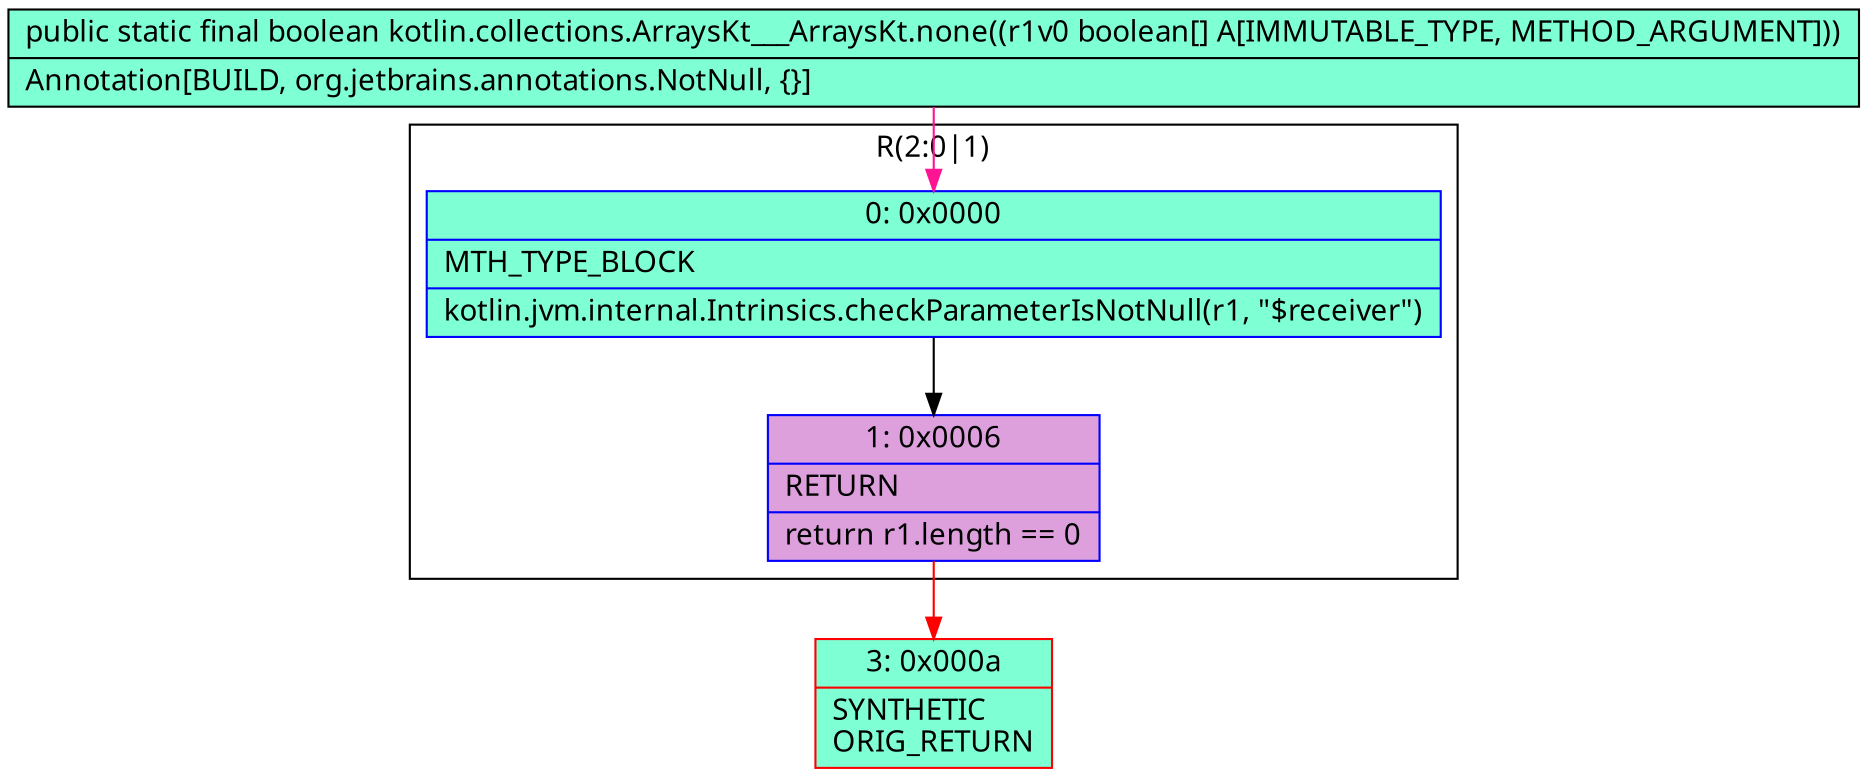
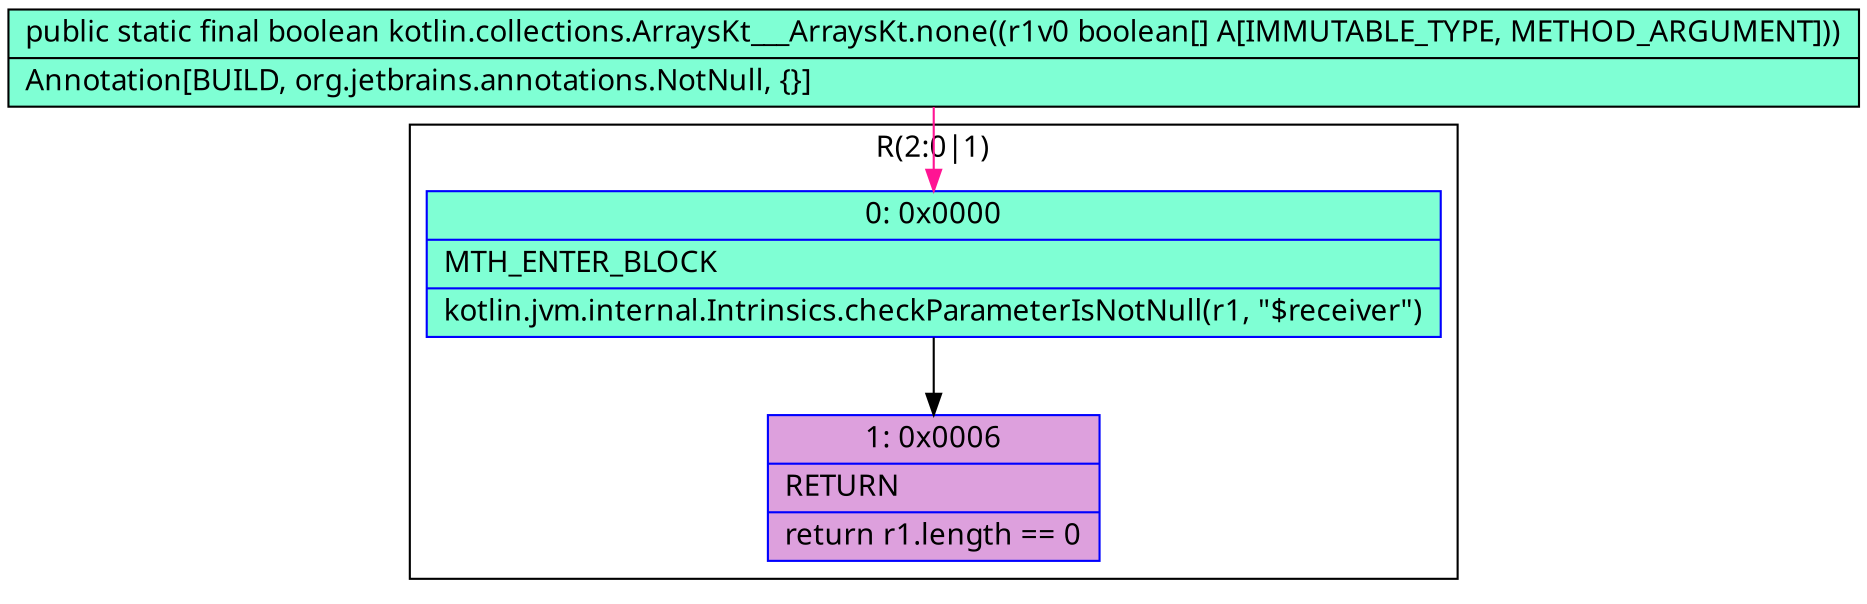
  digraph {
    fontname="Noto Sans"
    node [color=blue fillcolor=aquamarine fontname="Noto Sans" shape=record style=filled]
    edge [fontname="Noto Sans"]
-   n1 [label="{0\:\ 0x0000|MTH_TYPE_BLOCK\l|kotlin.jvm.internal.Intrinsics.checkParameterIsNotNull(r1, \"$receiver\")\l}"]
+   n1 [label="{0\:\ 0x0000|MTH_ENTER_BLOCK\l|kotlin.jvm.internal.Intrinsics.checkParameterIsNotNull(r1, \"$receiver\")\l}"]
    n2 [fillcolor=plum label="{1\:\ 0x0006|RETURN\l|return r1.length == 0\l}"]
-   n3 [color=red label="{3\:\ 0x000a|SYNTHETIC\lORIG_RETURN\l}"]
    n4 [label="{public static final boolean kotlin.collections.ArraysKt___ArraysKt.none((r1v0 boolean[] A[IMMUTABLE_TYPE, METHOD_ARGUMENT]))  | Annotation[BUILD, org.jetbrains.annotations.NotNull, \{\}]\l}" color=""]
    subgraph cluster_1 {
      label="R(2:0|1)"
      n1
      n2
    }
    n1 -> n2 [color=black]
-   n2 -> n3 [color=red]
    n4 -> n1 [color=deeppink]
  }
